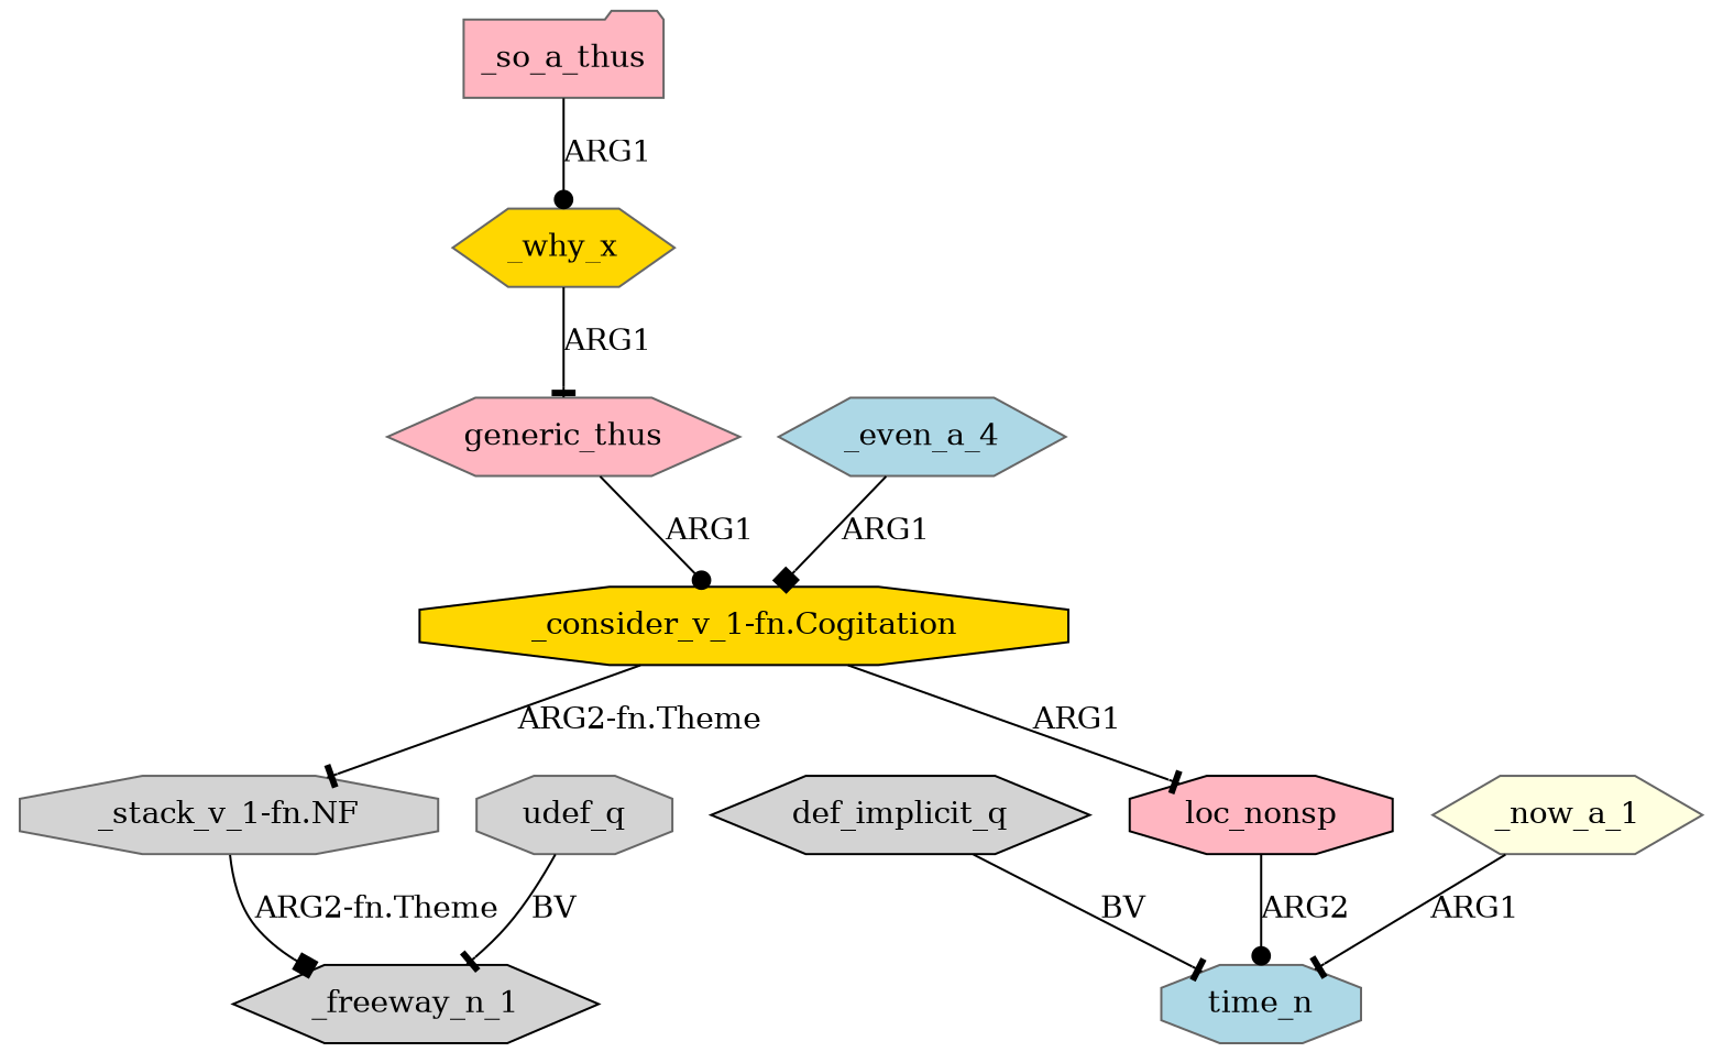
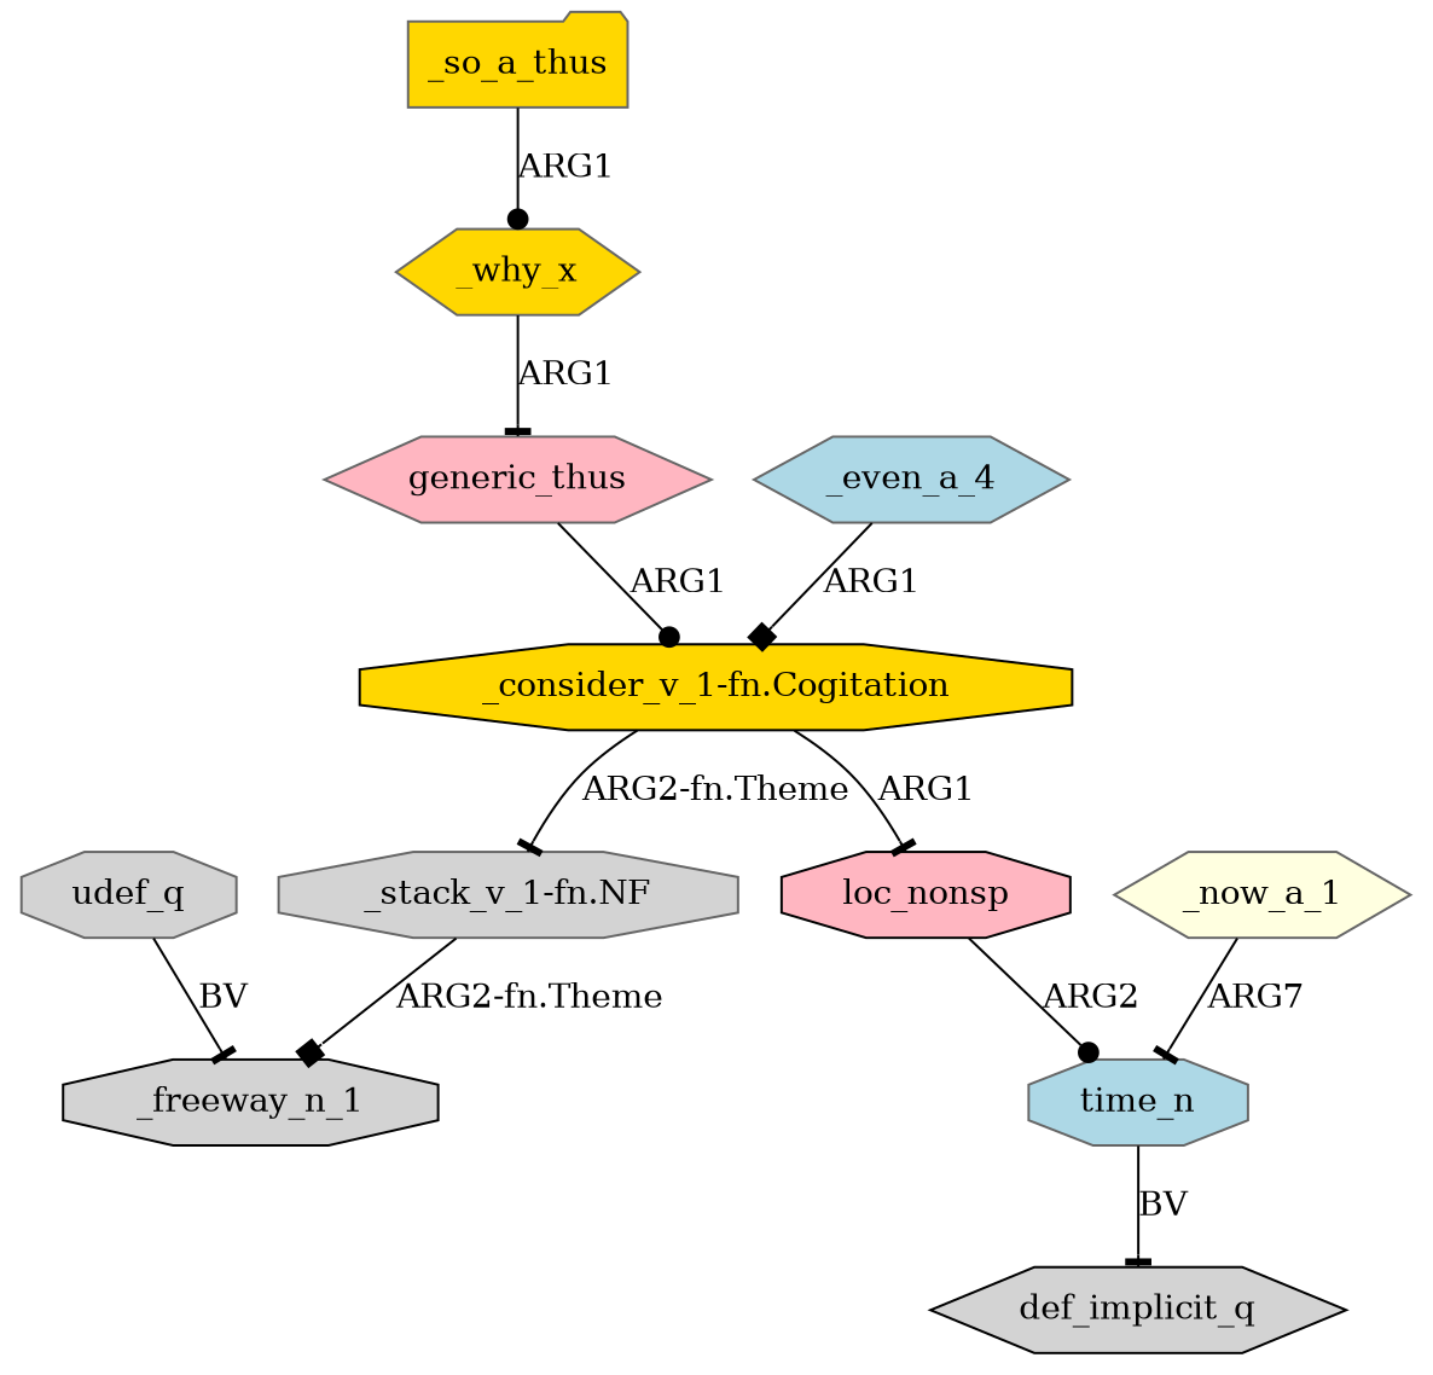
  digraph {
    node [color=gray40 fillcolor=lightgrey shape=octagon style=filled]
    edge [arrowhead=tee]
-   _so_a_thus [fillcolor=lightpink shape=folder]
+   _so_a_thus [fillcolor=gold shape=folder]
    _why_x [fillcolor=gold shape=hexagon]
    n3 [fillcolor=lightpink label=generic_thus shape=hexagon]
    "_consider_v_1-fn.Cogitation" [color=black fillcolor=gold]
    "_stack_v_1-fn.NF"
    loc_nonsp [color=black fillcolor=lightpink]
-   _freeway_n_1 [color=black shape=hexagon]
+   _freeway_n_1 [color=black]
    time_n [fillcolor=lightblue]
    udef_q
    _now_a_1 [fillcolor=lightyellow shape=hexagon]
    def_implicit_q [color=black shape=hexagon]
    n12 [fillcolor=lightblue label=_even_a_4 shape=hexagon]
    _so_a_thus -> _why_x [arrowhead=dot label=ARG1]
    _why_x -> n3 [label=ARG1]
    n3 -> "_consider_v_1-fn.Cogitation" [arrowhead=dot label=ARG1]
    "_consider_v_1-fn.Cogitation" -> "_stack_v_1-fn.NF" [label="ARG2-fn.Theme"]
    "_consider_v_1-fn.Cogitation" -> loc_nonsp [label=ARG1]
    "_stack_v_1-fn.NF" -> _freeway_n_1 [arrowhead=box label="ARG2-fn.Theme"]
    loc_nonsp -> time_n [arrowhead=dot label=ARG2]
    udef_q -> _freeway_n_1 [label=BV]
-   _now_a_1 -> time_n [label=ARG1]
-   def_implicit_q -> time_n [label=BV]
+   _now_a_1 -> time_n [label=ARG7]
+   time_n -> def_implicit_q [label=BV]
    n12 -> "_consider_v_1-fn.Cogitation" [arrowhead=box label=ARG1]
  }
